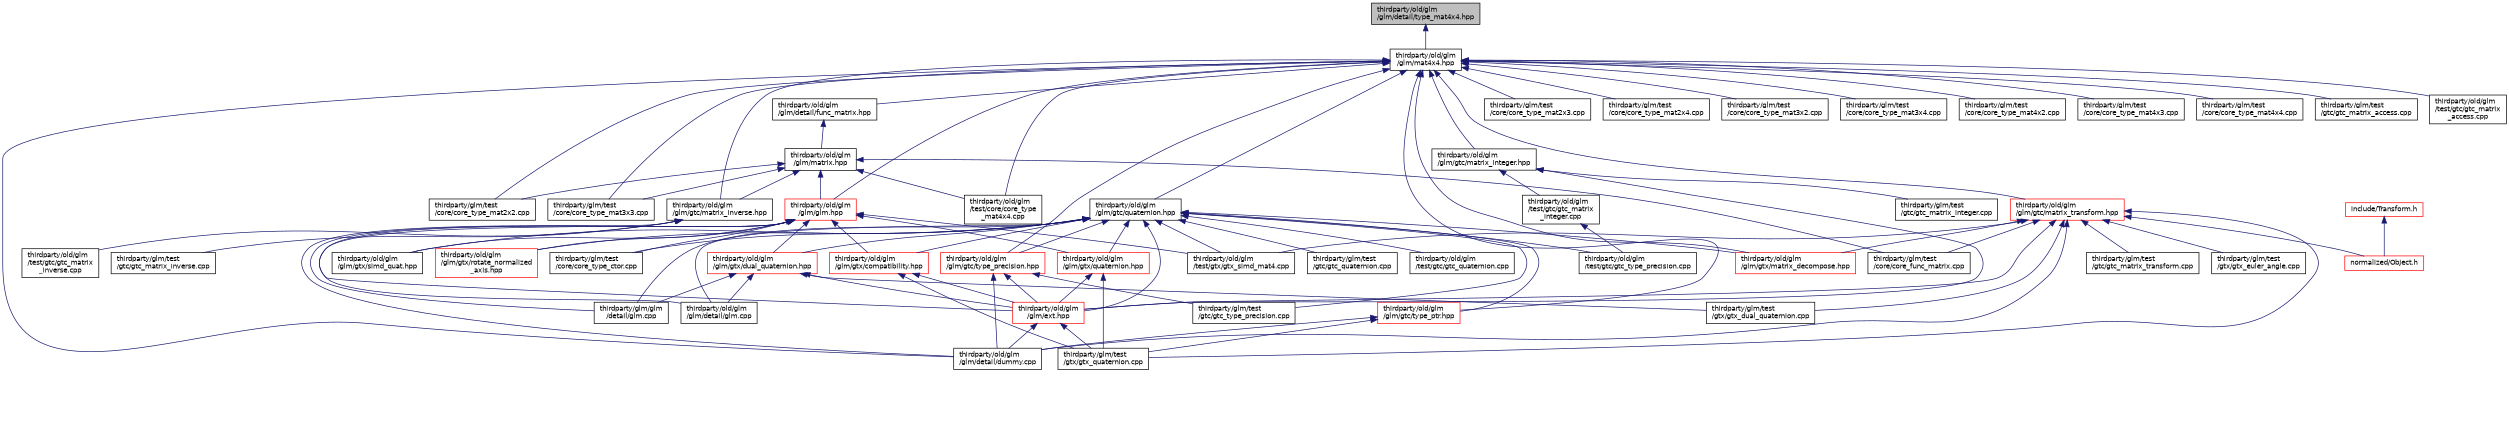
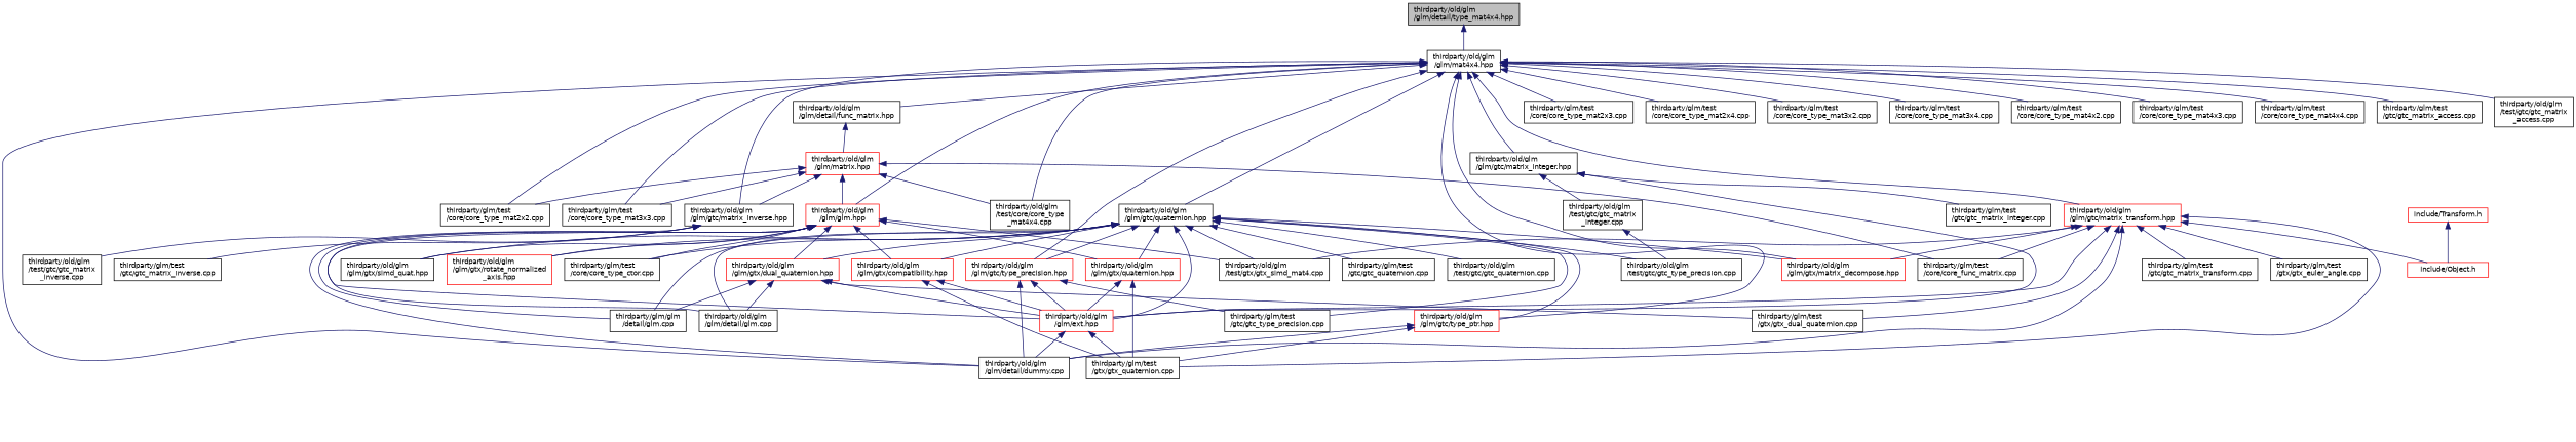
  digraph {
    node [color=black fillcolor=white fontname=Helvetica fontsize=10 shape=record style=filled]
    edge [color=midnightblue dir=back fontname=Helvetica fontsize=10 labelfontname=Helvetica labelfontsize=10 style=solid]
    n1 [fillcolor=grey75 fontcolor=black height=0.2 label="thirdparty/old/glm\l/glm/detail/type_mat4x4.hpp" width=0.4]
    n2 [height=0.2 label="thirdparty/old/glm\l/glm/mat4x4.hpp" width=0.4]
    n3 [height=0.2 label="thirdparty/glm/test\l/core/core_type_mat2x2.cpp" width=0.4]
    n4 [height=0.2 label="thirdparty/glm/test\l/core/core_type_mat2x3.cpp" width=0.4]
    n5 [height=0.2 label="thirdparty/glm/test\l/core/core_type_mat2x4.cpp" width=0.4]
    n6 [height=0.2 label="thirdparty/glm/test\l/core/core_type_mat3x2.cpp" width=0.4]
    n7 [height=0.2 label="thirdparty/glm/test\l/core/core_type_mat3x3.cpp" width=0.4]
    n8 [height=0.2 label="thirdparty/glm/test\l/core/core_type_mat3x4.cpp" width=0.4]
    n9 [height=0.2 label="thirdparty/glm/test\l/core/core_type_mat4x2.cpp" width=0.4]
    n10 [height=0.2 label="thirdparty/glm/test\l/core/core_type_mat4x3.cpp" width=0.4]
    n11 [height=0.2 label="thirdparty/glm/test\l/core/core_type_mat4x4.cpp" width=0.4]
    n12 [height=0.2 label="thirdparty/glm/test\l/gtc/gtc_matrix_access.cpp" width=0.4]
    n13 [height=0.2 label="thirdparty/old/glm\l/glm/detail/dummy.cpp" width=0.4]
    n14 [height=0.2 label="thirdparty/old/glm\l/glm/detail/func_matrix.hpp" width=0.4]
    n15 [height=0.2 label="thirdparty/old/glm\l/glm/gtc/matrix_inverse.hpp" width=0.4]
    n16 [color=red height=0.2 label="thirdparty/old/glm\l/glm/glm.hpp" width=0.4]
    n17 [height=0.2 label="thirdparty/old/glm\l/test/core/core_type\l_mat4x4.cpp" width=0.4]
    n18 [height=0.2 label="thirdparty/old/glm\l/glm/gtc/quaternion.hpp" width=0.4]
    n19 [color=red height=0.2 label="thirdparty/old/glm\l/glm/gtc/type_precision.hpp" width=0.4]
    n20 [color=red height=0.2 label="thirdparty/old/glm\l/glm/gtc/type_ptr.hpp" width=0.4]
    n21 [color=red height=0.2 label="thirdparty/old/glm\l/glm/gtx/matrix_decompose.hpp" width=0.4]
    n22 [height=0.2 label="thirdparty/old/glm\l/glm/gtc/matrix_integer.hpp" width=0.4]
    n23 [color=red height=0.2 label="thirdparty/old/glm\l/glm/gtc/matrix_transform.hpp" width=0.4]
    n24 [height=0.2 label="thirdparty/old/glm\l/test/gtc/gtc_matrix\l_access.cpp" width=0.4]
-   n25 [height=0.2 label="thirdparty/old/glm\l/glm/matrix.hpp" width=0.4]
+   n25 [color=red height=0.2 label="thirdparty/old/glm\l/glm/matrix.hpp" width=0.4]
    n26 [height=0.2 label="thirdparty/glm/test\l/gtc/gtc_matrix_inverse.cpp" width=0.4]
    n27 [color=red height=0.2 label="thirdparty/old/glm\l/glm/ext.hpp" width=0.4]
    n28 [height=0.2 label="thirdparty/old/glm\l/test/gtc/gtc_matrix\l_inverse.cpp" width=0.4]
    n29 [height=0.2 label="thirdparty/glm/glm\l/detail/glm.cpp" width=0.4]
    n30 [height=0.2 label="thirdparty/glm/test\l/core/core_type_ctor.cpp" width=0.4]
    n31 [height=0.2 label="thirdparty/old/glm\l/glm/detail/glm.cpp" width=0.4]
    n32 [color=red height=0.2 label="thirdparty/old/glm\l/glm/gtx/compatibility.hpp" width=0.4]
    n33 [color=red height=0.2 label="thirdparty/old/glm\l/glm/gtx/dual_quaternion.hpp" width=0.4]
    n34 [color=red height=0.2 label="thirdparty/old/glm\l/glm/gtx/quaternion.hpp" width=0.4]
    n35 [color=red height=0.2 label="thirdparty/old/glm\l/glm/gtx/rotate_normalized\l_axis.hpp" width=0.4]
    n36 [height=0.2 label="thirdparty/old/glm\l/glm/gtx/simd_quat.hpp" width=0.4]
    n37 [height=0.2 label="thirdparty/old/glm\l/test/gtx/gtx_simd_mat4.cpp" width=0.4]
    n38 [height=0.2 label="thirdparty/glm/test\l/gtc/gtc_quaternion.cpp" width=0.4]
    n39 [height=0.2 label="thirdparty/glm/test\l/gtc/gtc_type_precision.cpp" width=0.4]
    n40 [height=0.2 label="thirdparty/old/glm\l/test/gtc/gtc_type_precision.cpp" width=0.4]
    n41 [height=0.2 label="thirdparty/old/glm\l/test/gtc/gtc_quaternion.cpp" width=0.4]
    n42 [height=0.2 label="thirdparty/glm/test\l/gtx/gtx_quaternion.cpp" width=0.4]
    n43 [height=0.2 label="thirdparty/glm/test\l/gtc/gtc_matrix_integer.cpp" width=0.4]
    n44 [height=0.2 label="thirdparty/old/glm\l/test/gtc/gtc_matrix\l_integer.cpp" width=0.4]
    n45 [height=0.2 label="thirdparty/glm/test\l/core/core_func_matrix.cpp" width=0.4]
    n46 [height=0.2 label="thirdparty/glm/test\l/gtx/gtx_dual_quaternion.cpp" width=0.4]
-   n47 [color=red height=0.2 label="normalized/Object.h" width=0.4]
+   n47 [color=red height=0.2 label="include/Object.h" width=0.4]
    n48 [height=0.2 label="thirdparty/glm/test\l/gtc/gtc_matrix_transform.cpp" width=0.4]
    n49 [height=0.2 label="thirdparty/glm/test\l/gtx/gtx_euler_angle.cpp" width=0.4]
    n50 [color=red height=0.2 label="include/Transform.h" width=0.4]
    n1 -> n2
    n2 -> n3
    n2 -> n4
    n2 -> n5
    n2 -> n6
    n2 -> n7
    n2 -> n8
    n2 -> n9
    n2 -> n10
    n2 -> n11
    n2 -> n12
    n2 -> n13
    n2 -> n14
    n2 -> n15
    n2 -> n16
    n2 -> n17
    n2 -> n18
    n2 -> n19
    n2 -> n20
    n2 -> n21
    n2 -> n22
    n2 -> n23
    n2 -> n24
    n14 -> n25
    n15 -> n26
    n15 -> n27
    n15 -> n28
    n16 -> n13
    n16 -> n29
    n16 -> n30
    n16 -> n31
    n16 -> n32
    n16 -> n33
    n16 -> n34
    n16 -> n35
    n16 -> n36
    n16 -> n37
    n18 -> n19
    n18 -> n20
    n18 -> n21
    n18 -> n27
    n18 -> n29
    n18 -> n30
    n18 -> n31
    n18 -> n32
    n18 -> n33
    n18 -> n34
    n18 -> n35
    n18 -> n36
    n18 -> n37
    n18 -> n38
    n18 -> n39
    n18 -> n40
    n18 -> n41
    n19 -> n13
    n19 -> n27
    n19 -> n39
    n20 -> n13
    n20 -> n42
    n22 -> n27
    n22 -> n43
    n22 -> n44
    n23 -> n13
    n23 -> n21
    n23 -> n27
    n23 -> n37
    n23 -> n42
    n23 -> n45
    n23 -> n46
    n23 -> n47
    n23 -> n48
    n23 -> n49
    n25 -> n3
    n25 -> n7
    n25 -> n15
    n25 -> n16
    n25 -> n17
    n25 -> n45
    n27 -> n13
    n27 -> n42
    n32 -> n27
    n32 -> n42
    n33 -> n27
    n33 -> n29
    n33 -> n31
    n33 -> n46
    n34 -> n27
    n34 -> n42
    n44 -> n40
    n50 -> n47
  }
